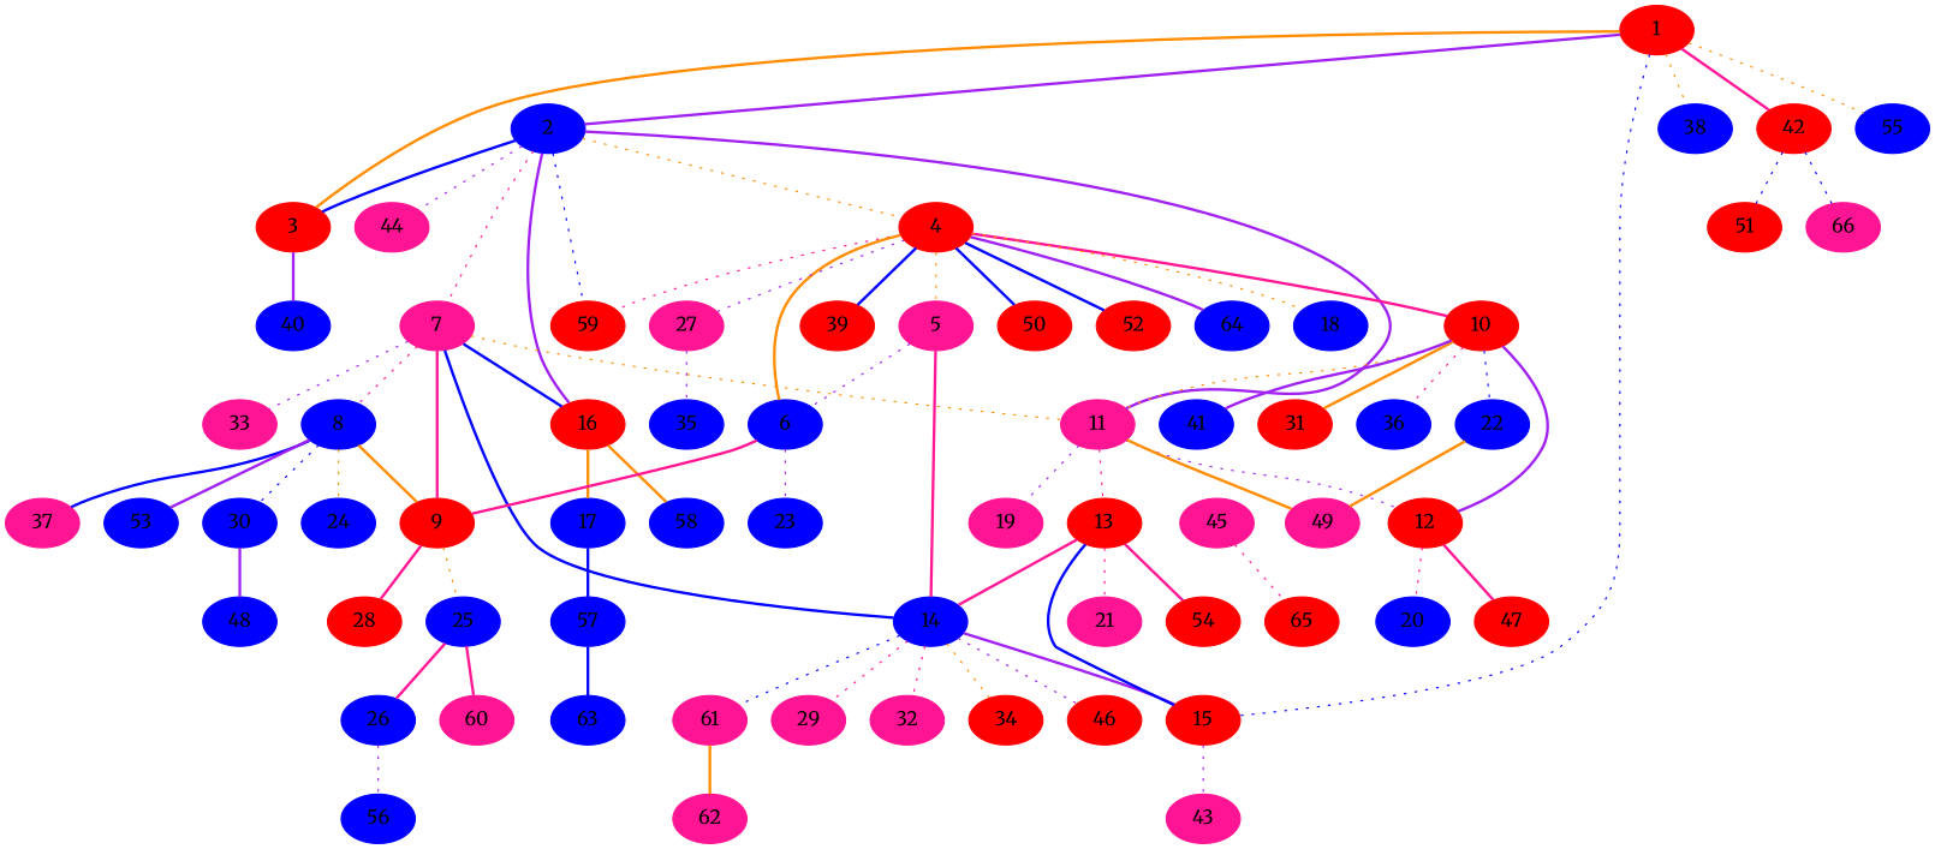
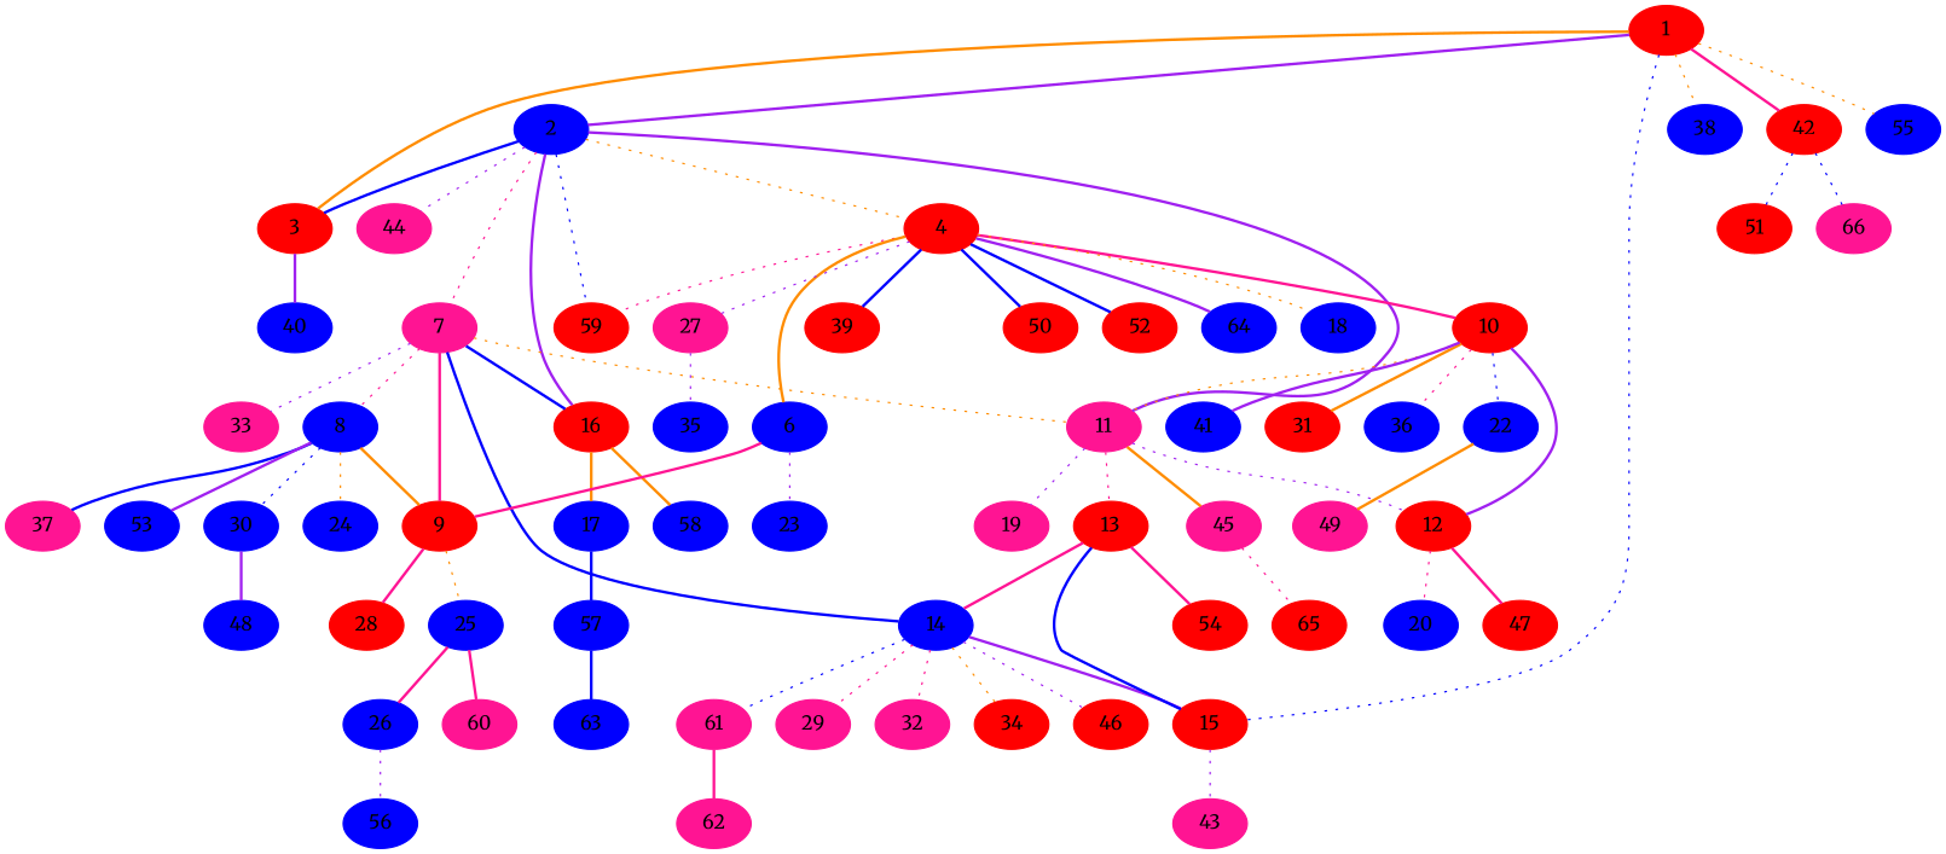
  graph {
    fontname=Merriweather
    node [color=blue fontname=Merriweather style=filled]
    edge [color=purple fontname=Merriweather style=bold]
    1 [color=red]
    2
    3 [color=red]
    15 [color=red]
    38
    42 [color=red]
    55
    4 [color=red]
    7 [color=deeppink]
    11 [color=deeppink]
    16 [color=red]
    44 [color=deeppink]
    59 [color=red]
    40
    43 [color=deeppink]
    51 [color=red]
    66 [color=deeppink]
-   5 [color=deeppink]
    6
    10 [color=red]
    18
    27 [color=deeppink]
    39 [color=red]
    50 [color=red]
    52 [color=red]
    64
    14
    9 [color=red]
    8
    33 [color=deeppink]
    12 [color=red]
    13 [color=red]
    19 [color=deeppink]
    45 [color=deeppink]
    17
    58
    23
    22
    31 [color=red]
    36
    41
    35
    29 [color=deeppink]
    32 [color=deeppink]
    34 [color=red]
    46 [color=red]
    61 [color=deeppink]
    25
    28 [color=red]
    24
    30
    37 [color=deeppink]
    53
    48
    26
    60 [color=deeppink]
    20
    47 [color=red]
    49 [color=deeppink]
-   21 [color=deeppink]
    54 [color=red]
    65 [color=red]
    62 [color=deeppink]
    57
    63
    56
    1 -- 2
    1 -- 3 [color=darkorange]
    1 -- 15 [color=blue style=dotted]
    1 -- 38 [color=darkorange style=dotted]
    1 -- 42 [color=deeppink]
    1 -- 55 [color=darkorange style=dotted]
    2 -- 3 [color=blue]
    2 -- 4 [color=darkorange style=dotted]
    2 -- 7 [color=deeppink style=dotted]
    2 -- 11
    2 -- 16
    2 -- 44 [style=dotted]
    2 -- 59 [color=blue style=dotted]
    3 -- 40
    15 -- 43 [style=dotted]
    42 -- 51 [color=blue style=dotted]
    42 -- 66 [color=blue style=dotted]
    4 -- 59 [color=deeppink style=dotted]
-   4 -- 5 [color=darkorange style=dotted]
    4 -- 6 [color=darkorange]
    4 -- 10 [color=deeppink]
    4 -- 18 [color=darkorange style=dotted]
    4 -- 27 [style=dotted]
    4 -- 39 [color=blue]
    4 -- 50 [color=blue]
    4 -- 52 [color=blue]
    4 -- 64
    7 -- 11 [color=darkorange style=dotted]
    7 -- 16 [color=blue]
    7 -- 14 [color=blue]
    7 -- 9 [color=deeppink]
    7 -- 8 [color=deeppink style=dotted]
    7 -- 33 [style=dotted]
    11 -- 12 [style=dotted]
    11 -- 13 [color=deeppink style=dotted]
    11 -- 19 [style=dotted]
-   11 -- 49 [color=darkorange]
+   11 -- 45 [color=darkorange]
    16 -- 17 [color=darkorange]
    16 -- 58 [color=darkorange]
-   5 -- 6 [style=dotted]
-   5 -- 14 [color=deeppink]
    6 -- 9 [color=deeppink]
    6 -- 23 [style=dotted]
    10 -- 11 [color=darkorange style=dotted]
    10 -- 12
    10 -- 22 [color=blue style=dotted]
    10 -- 31 [color=darkorange]
    10 -- 36 [color=deeppink style=dotted]
    10 -- 41
    27 -- 35 [style=dotted]
    14 -- 15
    14 -- 29 [color=deeppink style=dotted]
    14 -- 32 [color=deeppink style=dotted]
    14 -- 34 [color=darkorange style=dotted]
    14 -- 46 [style=dotted]
    14 -- 61 [color=blue style=dotted]
    9 -- 25 [color=darkorange style=dotted]
    9 -- 28 [color=deeppink]
    8 -- 9 [color=darkorange]
    8 -- 24 [color=darkorange style=dotted]
    8 -- 30 [color=blue style=dotted]
    8 -- 37 [color=blue]
    8 -- 53
    12 -- 20 [color=deeppink style=dotted]
    12 -- 47 [color=deeppink]
    13 -- 15 [color=blue]
    13 -- 14 [color=deeppink]
-   13 -- 21 [color=deeppink style=dotted]
    13 -- 54 [color=deeppink]
    45 -- 65 [color=deeppink style=dotted]
    17 -- 57 [color=blue]
    22 -- 49 [color=darkorange]
-   61 -- 62 [color=darkorange]
+   61 -- 62 [color=deeppink]
    25 -- 26 [color=deeppink]
    25 -- 60 [color=deeppink]
    30 -- 48
    26 -- 56 [style=dotted]
    57 -- 63 [color=blue]
  }
